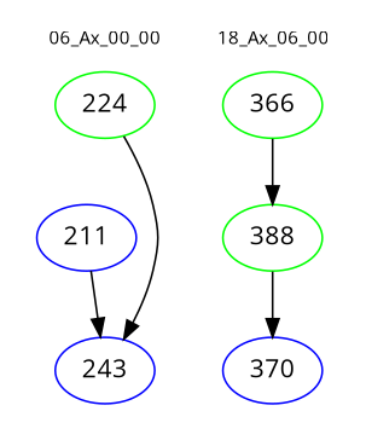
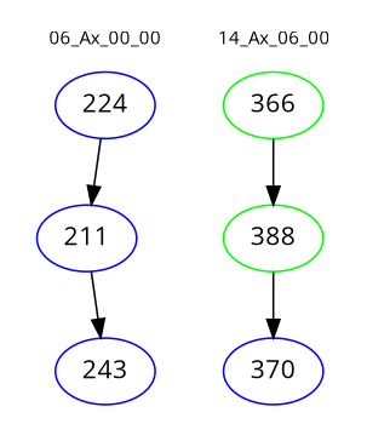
  digraph {
    fontname="Open Sans"
    node [color=green fontname="Open Sans"]
    edge [color=black fontname="Open Sans"]
-   n1 [label=224]
+   n1 [color=blue label=224]
    n2 [color=blue label=211]
    n3 [color=blue label=243]
    n4 [label=366]
    n5 [label=388]
    n6 [color=blue label=370]
    subgraph cluster_1 {
      color=white
      fontsize=10
      label="06_Ax_00_00"
      n1
      n2
      n3
    }
    subgraph cluster_2 {
      color=white
      fontsize=10
-     label="18_Ax_06_00"
+     label="14_Ax_06_00"
      n4
      n5
      n6
    }
-   n1 -> n3
+   n1 -> n2
    n2 -> n3
    n4 -> n5
    n5 -> n6
  }
